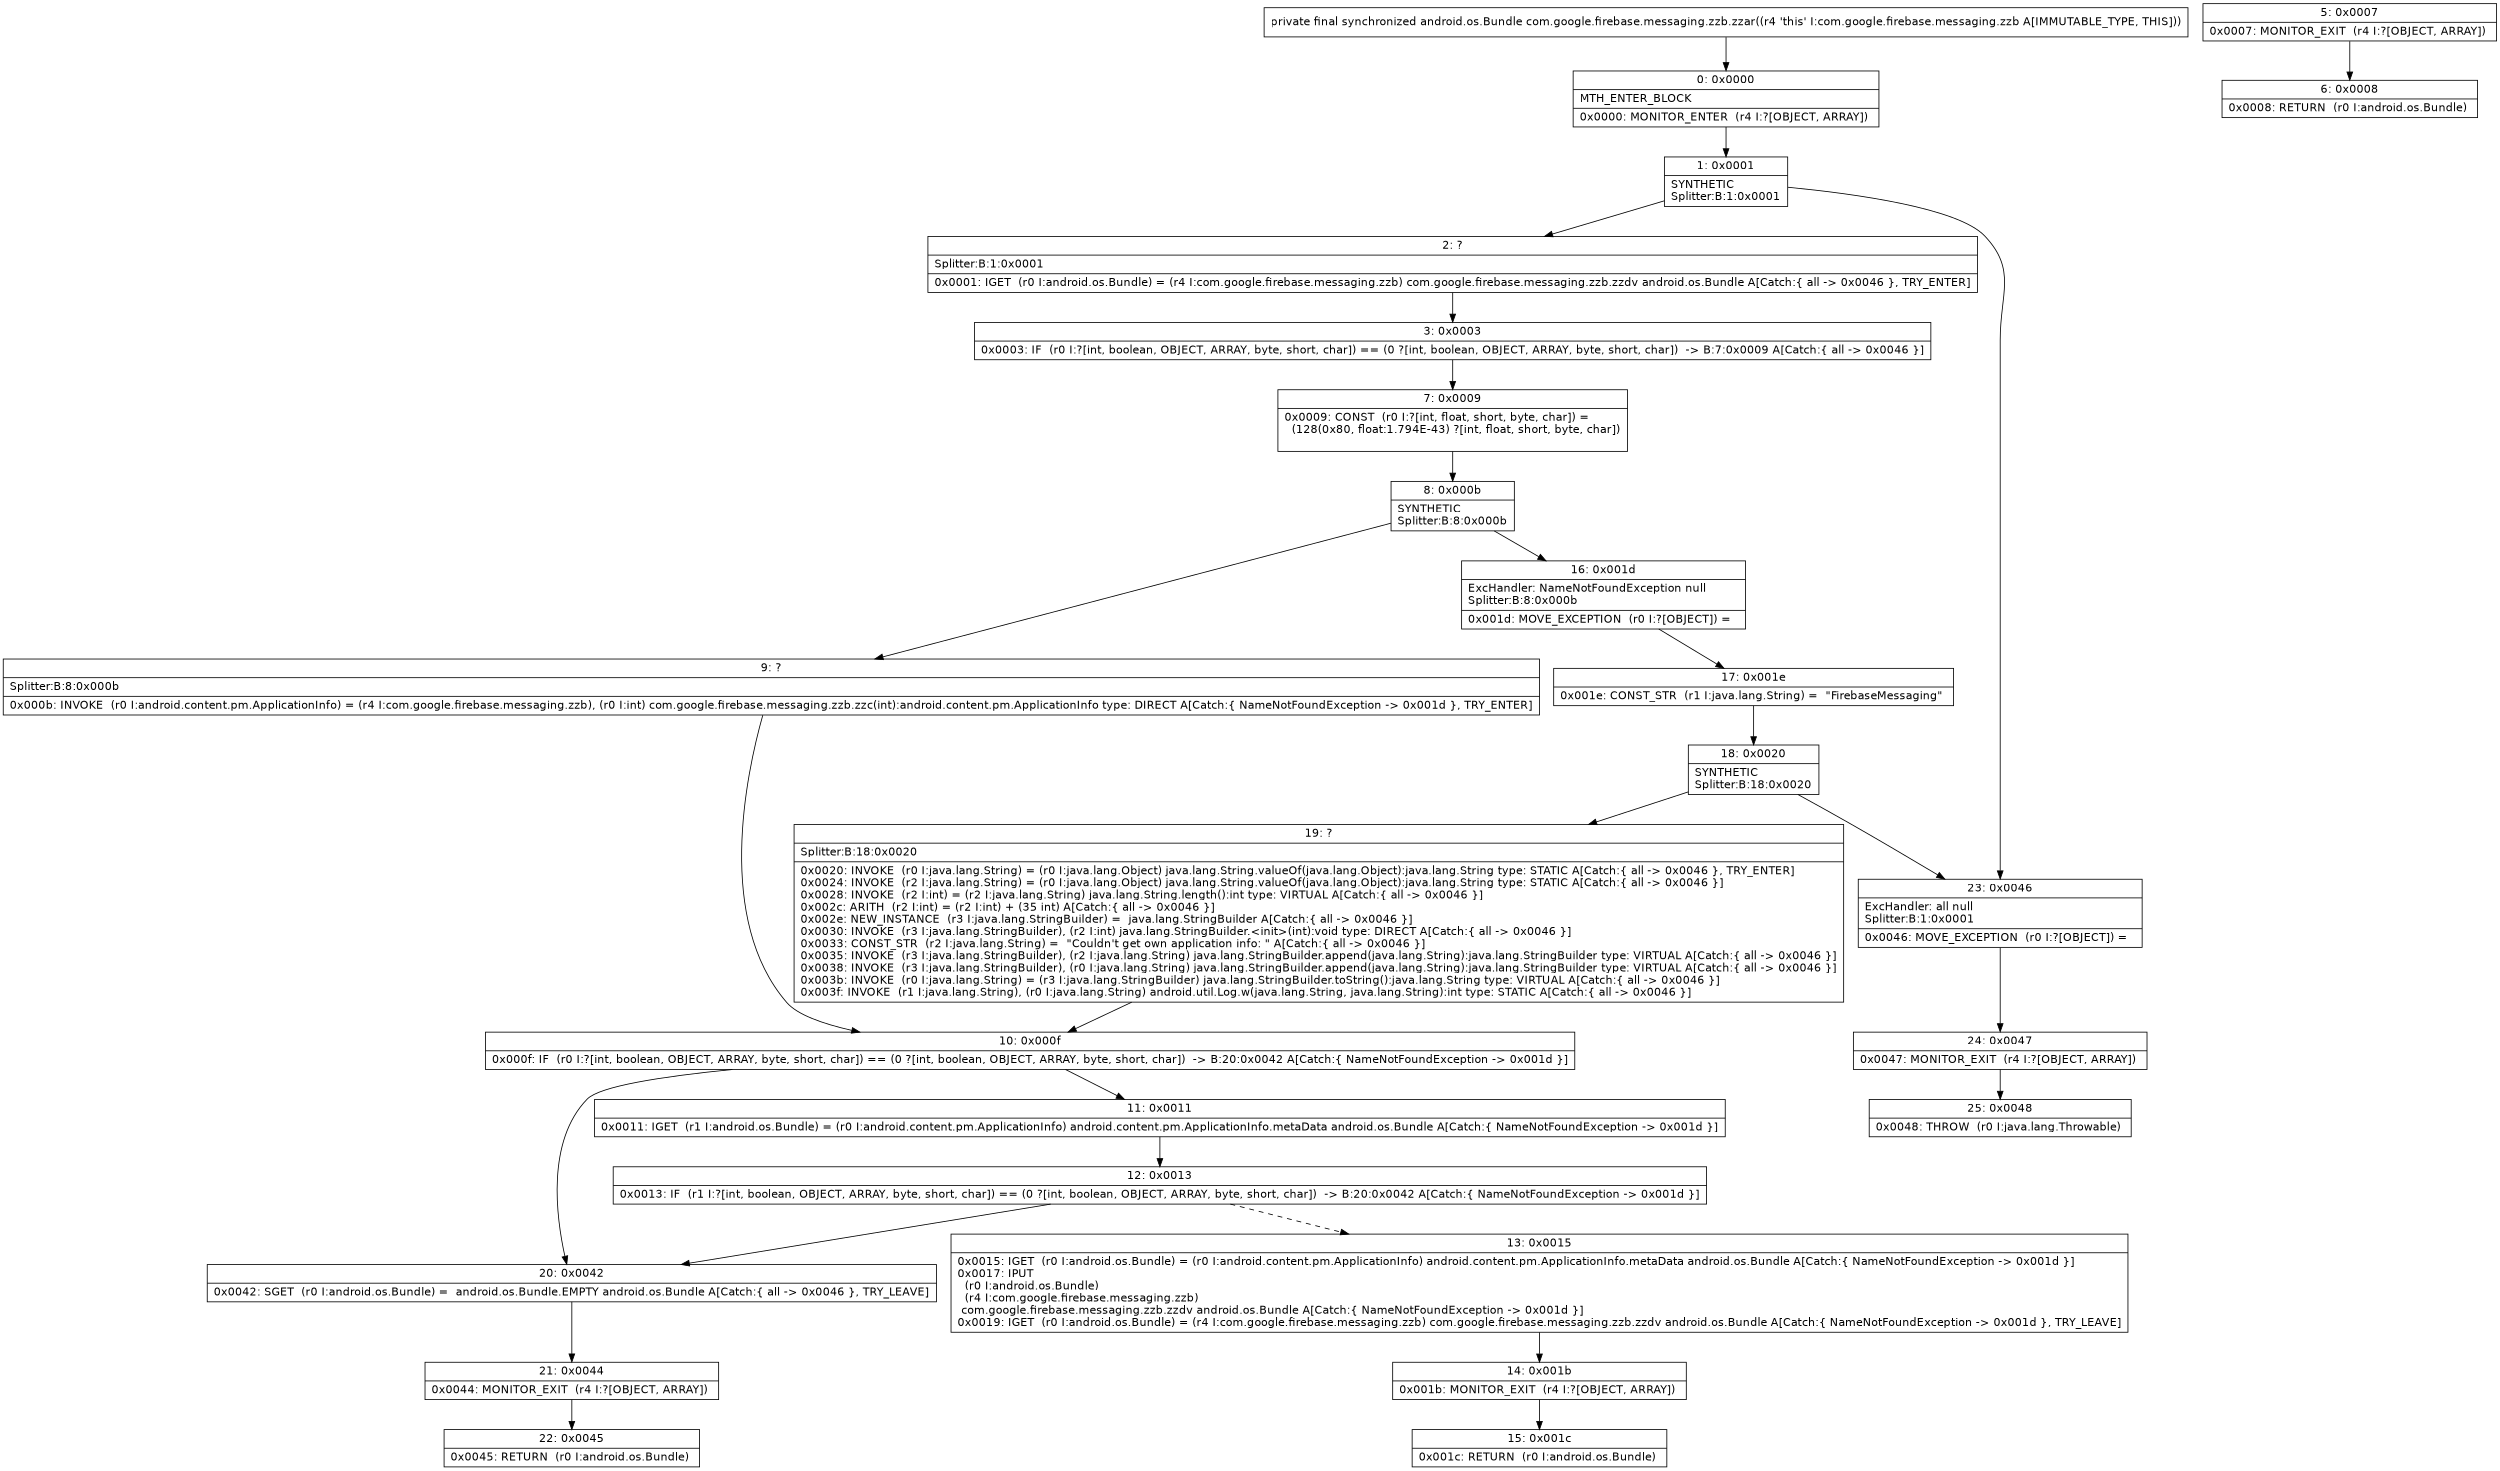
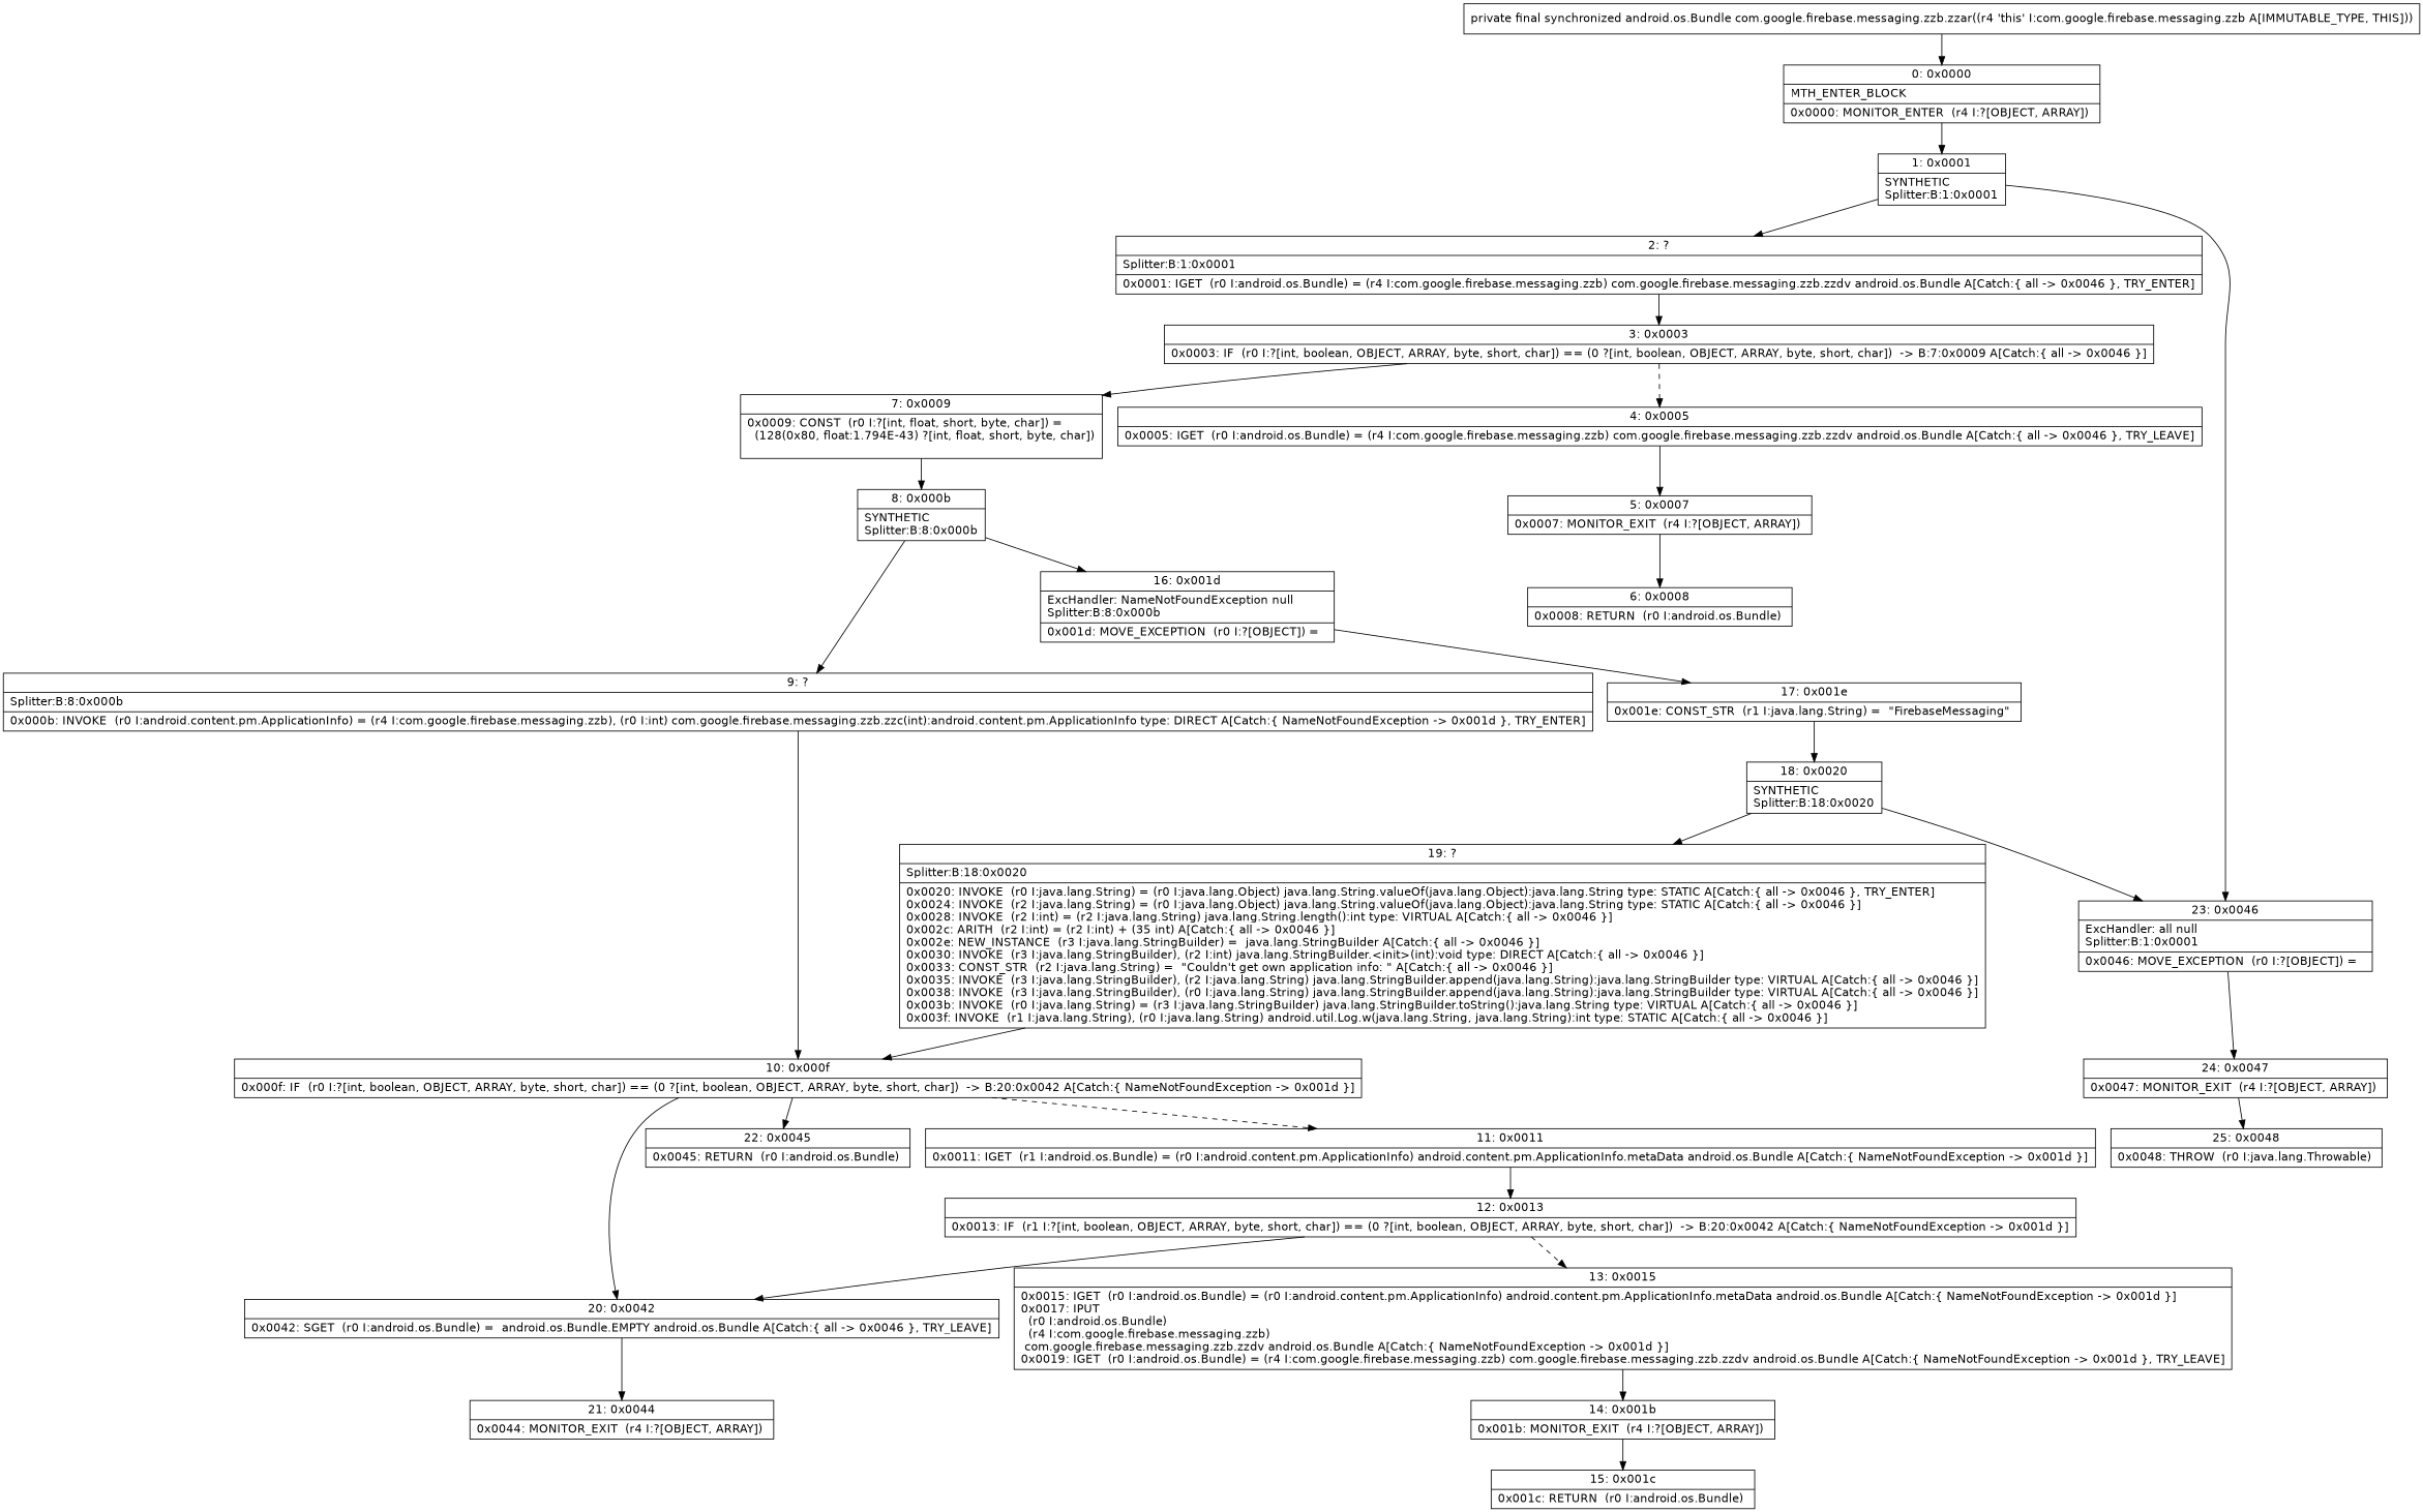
  digraph {
    fontname="DejaVu Sans"
    node [fontname="DejaVu Sans" shape=record]
    edge [fontname="DejaVu Sans"]
    n1 [label="{0\:\ 0x0000|MTH_ENTER_BLOCK\l|0x0000: MONITOR_ENTER  (r4 I:?[OBJECT, ARRAY]) \l}"]
    n2 [label="{1\:\ 0x0001|SYNTHETIC\lSplitter:B:1:0x0001\l}"]
    n3 [label="{2\:\ ?|Splitter:B:1:0x0001\l|0x0001: IGET  (r0 I:android.os.Bundle) = (r4 I:com.google.firebase.messaging.zzb) com.google.firebase.messaging.zzb.zzdv android.os.Bundle A[Catch:\{ all \-\> 0x0046 \}, TRY_ENTER]\l}"]
    n4 [label="{23\:\ 0x0046|ExcHandler: all null\lSplitter:B:1:0x0001\l|0x0046: MOVE_EXCEPTION  (r0 I:?[OBJECT]) =  \l}"]
    n5 [label="{3\:\ 0x0003|0x0003: IF  (r0 I:?[int, boolean, OBJECT, ARRAY, byte, short, char]) == (0 ?[int, boolean, OBJECT, ARRAY, byte, short, char])  \-\> B:7:0x0009 A[Catch:\{ all \-\> 0x0046 \}]\l}"]
    n6 [label="{24\:\ 0x0047|0x0047: MONITOR_EXIT  (r4 I:?[OBJECT, ARRAY]) \l}"]
+   n7 [label="{4\:\ 0x0005|0x0005: IGET  (r0 I:android.os.Bundle) = (r4 I:com.google.firebase.messaging.zzb) com.google.firebase.messaging.zzb.zzdv android.os.Bundle A[Catch:\{ all \-\> 0x0046 \}, TRY_LEAVE]\l}"]
    n8 [label="{7\:\ 0x0009|0x0009: CONST  (r0 I:?[int, float, short, byte, char]) = \l  (128(0x80, float:1.794E\-43) ?[int, float, short, byte, char])\l \l}"]
    n9 [label="{5\:\ 0x0007|0x0007: MONITOR_EXIT  (r4 I:?[OBJECT, ARRAY]) \l}"]
    n10 [label="{8\:\ 0x000b|SYNTHETIC\lSplitter:B:8:0x000b\l}"]
    n11 [label="{6\:\ 0x0008|0x0008: RETURN  (r0 I:android.os.Bundle) \l}"]
    n12 [label="{9\:\ ?|Splitter:B:8:0x000b\l|0x000b: INVOKE  (r0 I:android.content.pm.ApplicationInfo) = (r4 I:com.google.firebase.messaging.zzb), (r0 I:int) com.google.firebase.messaging.zzb.zzc(int):android.content.pm.ApplicationInfo type: DIRECT A[Catch:\{ NameNotFoundException \-\> 0x001d \}, TRY_ENTER]\l}"]
    n13 [label="{16\:\ 0x001d|ExcHandler: NameNotFoundException null\lSplitter:B:8:0x000b\l|0x001d: MOVE_EXCEPTION  (r0 I:?[OBJECT]) =  \l}"]
    n14 [label="{10\:\ 0x000f|0x000f: IF  (r0 I:?[int, boolean, OBJECT, ARRAY, byte, short, char]) == (0 ?[int, boolean, OBJECT, ARRAY, byte, short, char])  \-\> B:20:0x0042 A[Catch:\{ NameNotFoundException \-\> 0x001d \}]\l}"]
    n15 [label="{17\:\ 0x001e|0x001e: CONST_STR  (r1 I:java.lang.String) =  \"FirebaseMessaging\" \l}"]
    n16 [label="{11\:\ 0x0011|0x0011: IGET  (r1 I:android.os.Bundle) = (r0 I:android.content.pm.ApplicationInfo) android.content.pm.ApplicationInfo.metaData android.os.Bundle A[Catch:\{ NameNotFoundException \-\> 0x001d \}]\l}"]
    n17 [label="{20\:\ 0x0042|0x0042: SGET  (r0 I:android.os.Bundle) =  android.os.Bundle.EMPTY android.os.Bundle A[Catch:\{ all \-\> 0x0046 \}, TRY_LEAVE]\l}"]
    n18 [label="{12\:\ 0x0013|0x0013: IF  (r1 I:?[int, boolean, OBJECT, ARRAY, byte, short, char]) == (0 ?[int, boolean, OBJECT, ARRAY, byte, short, char])  \-\> B:20:0x0042 A[Catch:\{ NameNotFoundException \-\> 0x001d \}]\l}"]
    n19 [label="{21\:\ 0x0044|0x0044: MONITOR_EXIT  (r4 I:?[OBJECT, ARRAY]) \l}"]
    n20 [label="{13\:\ 0x0015|0x0015: IGET  (r0 I:android.os.Bundle) = (r0 I:android.content.pm.ApplicationInfo) android.content.pm.ApplicationInfo.metaData android.os.Bundle A[Catch:\{ NameNotFoundException \-\> 0x001d \}]\l0x0017: IPUT  \l  (r0 I:android.os.Bundle)\l  (r4 I:com.google.firebase.messaging.zzb)\l com.google.firebase.messaging.zzb.zzdv android.os.Bundle A[Catch:\{ NameNotFoundException \-\> 0x001d \}]\l0x0019: IGET  (r0 I:android.os.Bundle) = (r4 I:com.google.firebase.messaging.zzb) com.google.firebase.messaging.zzb.zzdv android.os.Bundle A[Catch:\{ NameNotFoundException \-\> 0x001d \}, TRY_LEAVE]\l}"]
    n21 [label="{14\:\ 0x001b|0x001b: MONITOR_EXIT  (r4 I:?[OBJECT, ARRAY]) \l}"]
    n22 [label="{15\:\ 0x001c|0x001c: RETURN  (r0 I:android.os.Bundle) \l}"]
    n23 [label="{18\:\ 0x0020|SYNTHETIC\lSplitter:B:18:0x0020\l}"]
    n24 [label="{19\:\ ?|Splitter:B:18:0x0020\l|0x0020: INVOKE  (r0 I:java.lang.String) = (r0 I:java.lang.Object) java.lang.String.valueOf(java.lang.Object):java.lang.String type: STATIC A[Catch:\{ all \-\> 0x0046 \}, TRY_ENTER]\l0x0024: INVOKE  (r2 I:java.lang.String) = (r0 I:java.lang.Object) java.lang.String.valueOf(java.lang.Object):java.lang.String type: STATIC A[Catch:\{ all \-\> 0x0046 \}]\l0x0028: INVOKE  (r2 I:int) = (r2 I:java.lang.String) java.lang.String.length():int type: VIRTUAL A[Catch:\{ all \-\> 0x0046 \}]\l0x002c: ARITH  (r2 I:int) = (r2 I:int) + (35 int) A[Catch:\{ all \-\> 0x0046 \}]\l0x002e: NEW_INSTANCE  (r3 I:java.lang.StringBuilder) =  java.lang.StringBuilder A[Catch:\{ all \-\> 0x0046 \}]\l0x0030: INVOKE  (r3 I:java.lang.StringBuilder), (r2 I:int) java.lang.StringBuilder.\<init\>(int):void type: DIRECT A[Catch:\{ all \-\> 0x0046 \}]\l0x0033: CONST_STR  (r2 I:java.lang.String) =  \"Couldn't get own application info: \" A[Catch:\{ all \-\> 0x0046 \}]\l0x0035: INVOKE  (r3 I:java.lang.StringBuilder), (r2 I:java.lang.String) java.lang.StringBuilder.append(java.lang.String):java.lang.StringBuilder type: VIRTUAL A[Catch:\{ all \-\> 0x0046 \}]\l0x0038: INVOKE  (r3 I:java.lang.StringBuilder), (r0 I:java.lang.String) java.lang.StringBuilder.append(java.lang.String):java.lang.StringBuilder type: VIRTUAL A[Catch:\{ all \-\> 0x0046 \}]\l0x003b: INVOKE  (r0 I:java.lang.String) = (r3 I:java.lang.StringBuilder) java.lang.StringBuilder.toString():java.lang.String type: VIRTUAL A[Catch:\{ all \-\> 0x0046 \}]\l0x003f: INVOKE  (r1 I:java.lang.String), (r0 I:java.lang.String) android.util.Log.w(java.lang.String, java.lang.String):int type: STATIC A[Catch:\{ all \-\> 0x0046 \}]\l}"]
    n25 [label="{22\:\ 0x0045|0x0045: RETURN  (r0 I:android.os.Bundle) \l}"]
    n26 [label="{25\:\ 0x0048|0x0048: THROW  (r0 I:java.lang.Throwable) \l}"]
    n27 [label="{private final synchronized android.os.Bundle com.google.firebase.messaging.zzb.zzar((r4 'this' I:com.google.firebase.messaging.zzb A[IMMUTABLE_TYPE, THIS])) }"]
    n1 -> n2
    n2 -> n3
    n2 -> n4
    n3 -> n5
    n4 -> n6
+   n5 -> n7 [style=dashed]
    n5 -> n8
    n6 -> n26
+   n7 -> n9
    n8 -> n10
    n9 -> n11
    n10 -> n12
    n10 -> n13
    n12 -> n14
    n13 -> n15
-   n14 -> n16 [style=solid]
+   n14 -> n16 [style=dashed]
    n14 -> n17
    n15 -> n23
    n16 -> n18
    n17 -> n19
    n18 -> n17
    n18 -> n20 [style=dashed]
-   n19 -> n25
+   n14 -> n25
    n20 -> n21
    n21 -> n22
    n23 -> n4
    n23 -> n24
    n24 -> n14
    n27 -> n1
  }
